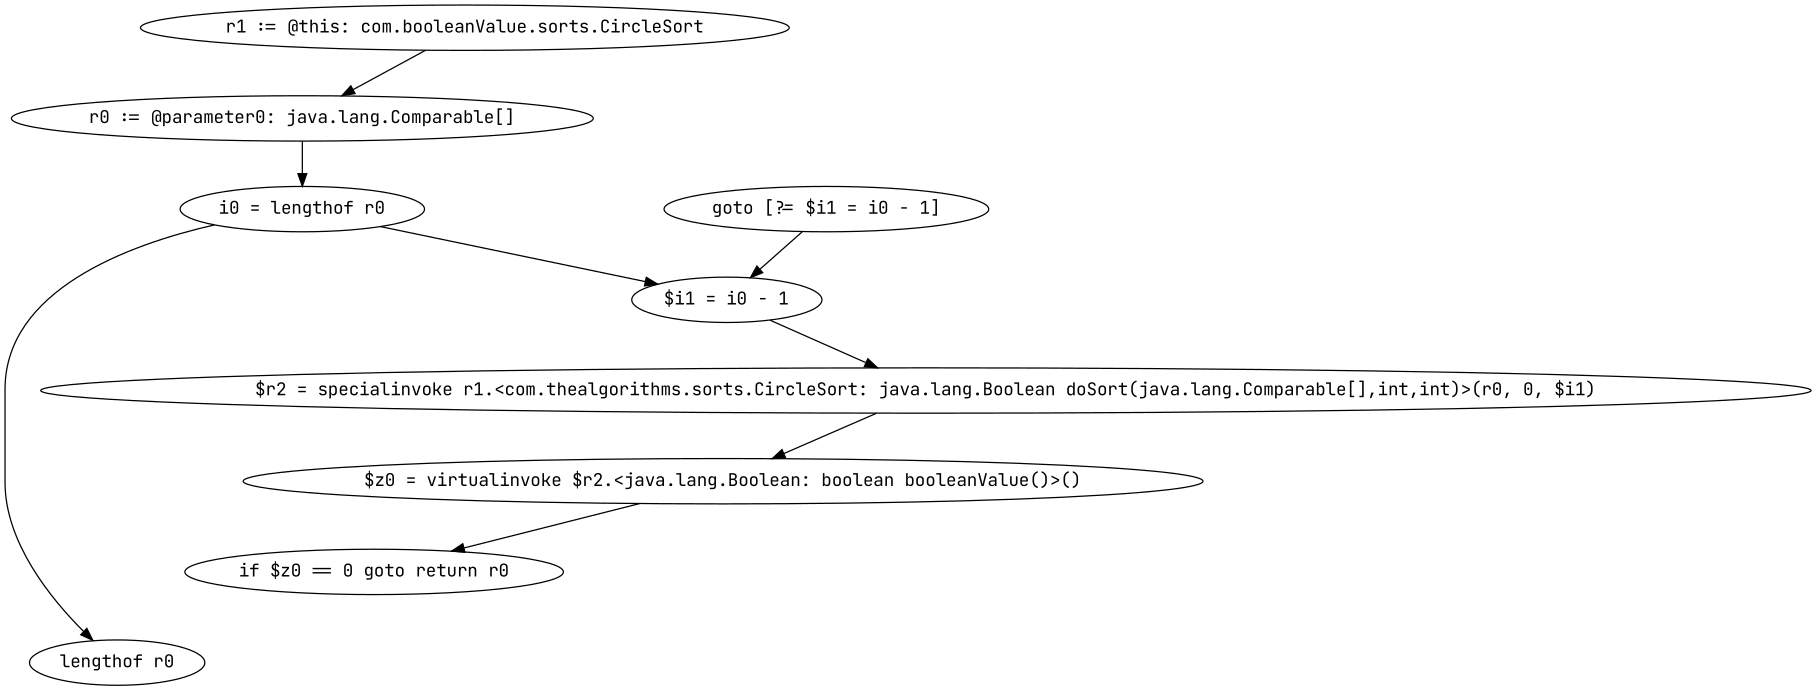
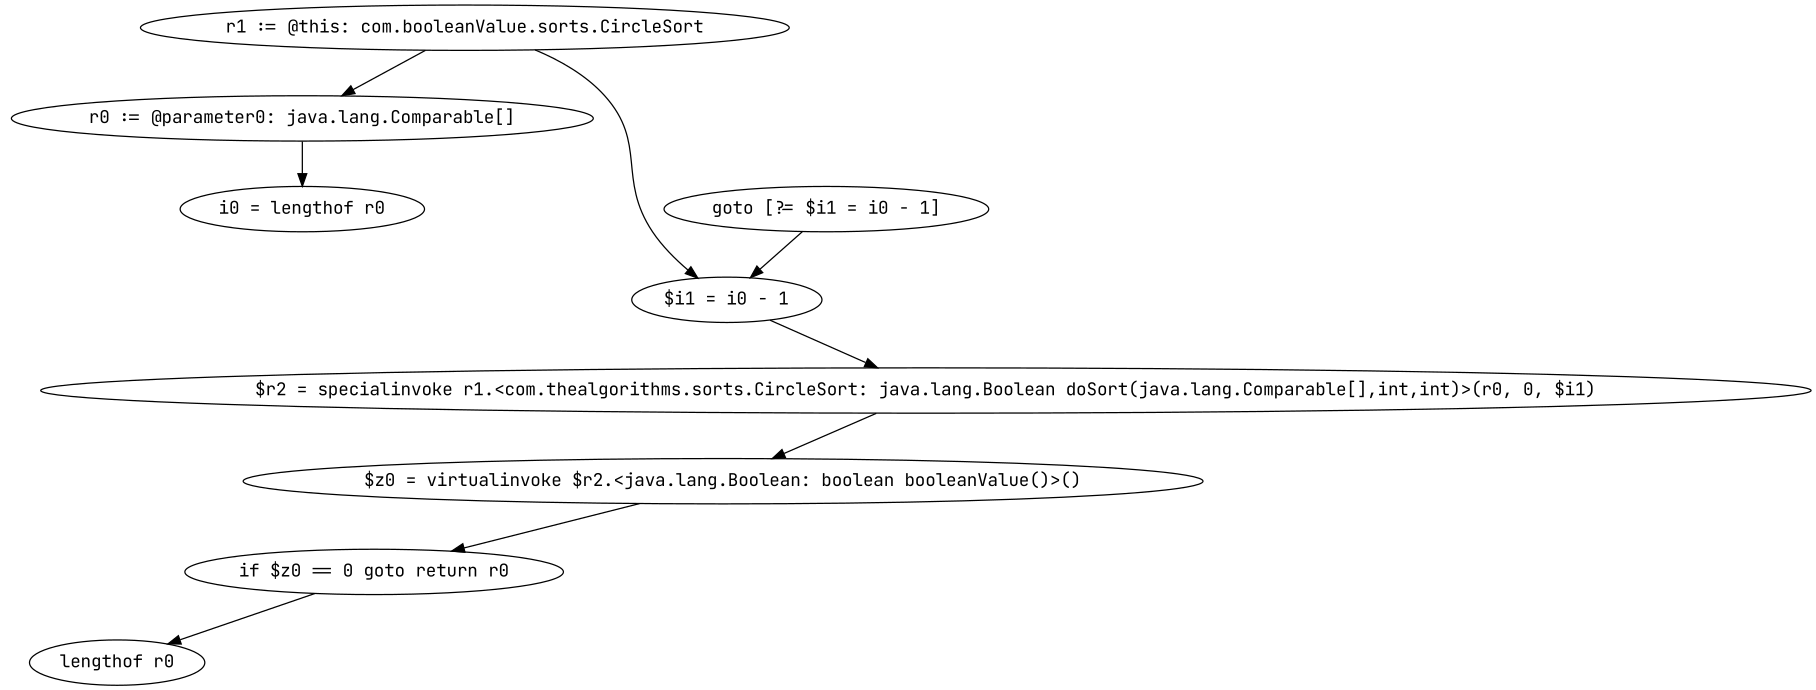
  digraph {
    fontname="JetBrains Mono"
    node [fontname="JetBrains Mono"]
    edge [fontname="JetBrains Mono"]
    n1 [label="r1 := @this: com.booleanValue.sorts.CircleSort"]
    "r0 := @parameter0: java.lang.Comparable[]"
    "i0 = lengthof r0"
    "$i1 = i0 - 1"
    "$r2 = specialinvoke r1.<com.thealgorithms.sorts.CircleSort: java.lang.Boolean doSort(java.lang.Comparable[],int,int)>(r0, 0, $i1)"
    "$z0 = virtualinvoke $r2.<java.lang.Boolean: boolean booleanValue()>()"
    "if $z0 == 0 goto return r0"
    n8 [label="lengthof r0"]
    "goto [?= $i1 = i0 - 1]"
    n1 -> "r0 := @parameter0: java.lang.Comparable[]"
    "r0 := @parameter0: java.lang.Comparable[]" -> "i0 = lengthof r0"
-   "i0 = lengthof r0" -> "$i1 = i0 - 1"
+   n1 -> "$i1 = i0 - 1"
    "$i1 = i0 - 1" -> "$r2 = specialinvoke r1.<com.thealgorithms.sorts.CircleSort: java.lang.Boolean doSort(java.lang.Comparable[],int,int)>(r0, 0, $i1)"
    "$r2 = specialinvoke r1.<com.thealgorithms.sorts.CircleSort: java.lang.Boolean doSort(java.lang.Comparable[],int,int)>(r0, 0, $i1)" -> "$z0 = virtualinvoke $r2.<java.lang.Boolean: boolean booleanValue()>()"
    "$z0 = virtualinvoke $r2.<java.lang.Boolean: boolean booleanValue()>()" -> "if $z0 == 0 goto return r0"
-   "i0 = lengthof r0" -> n8
+   "if $z0 == 0 goto return r0" -> n8
    "goto [?= $i1 = i0 - 1]" -> "$i1 = i0 - 1"
  }
